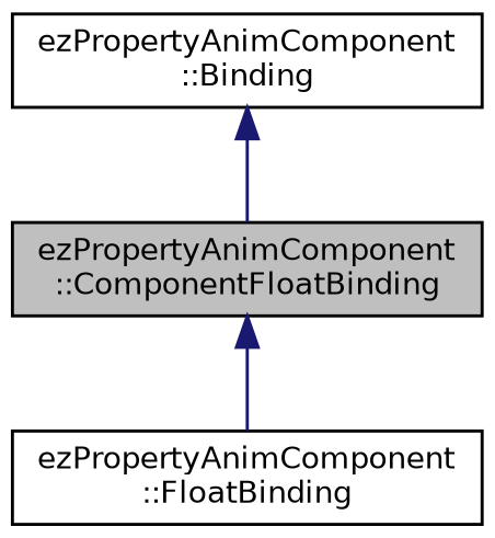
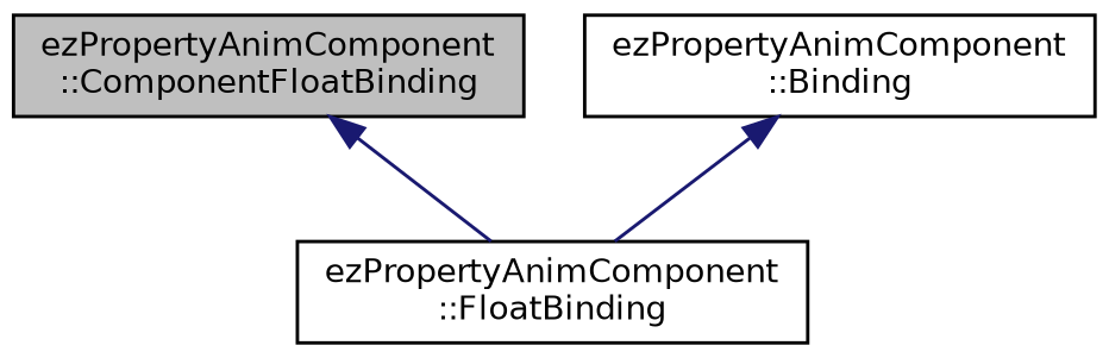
  digraph {
    node [color=black fillcolor=white fontname=Helvetica fontsize=10 shape=record style=filled]
    edge [color=midnightblue dir=back fontname=Helvetica fontsize=10 labelfontname=Helvetica labelfontsize=10 style=solid]
    n1 [fillcolor=grey75 fontcolor=black height=0.2 label="ezPropertyAnimComponent\l::ComponentFloatBinding" width=0.4]
    n2 [height=0.2 label="ezPropertyAnimComponent\l::FloatBinding" width=0.4]
    n3 [height=0.2 label="ezPropertyAnimComponent\l::Binding" width=0.4]
    n1 -> n2
-   n3 -> n1
+   n3 -> n2
  }
